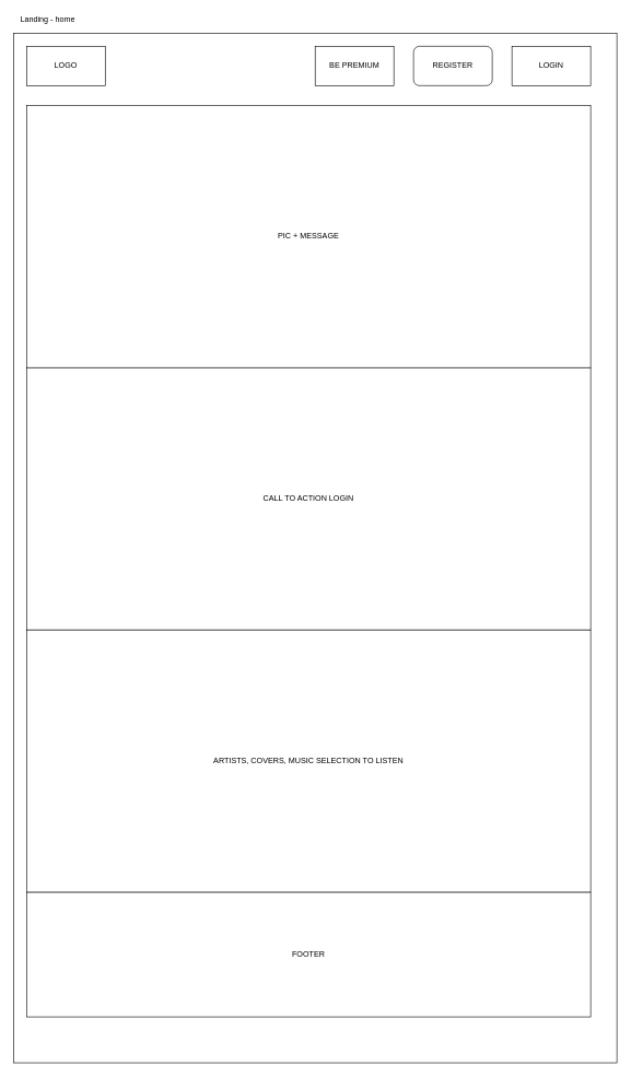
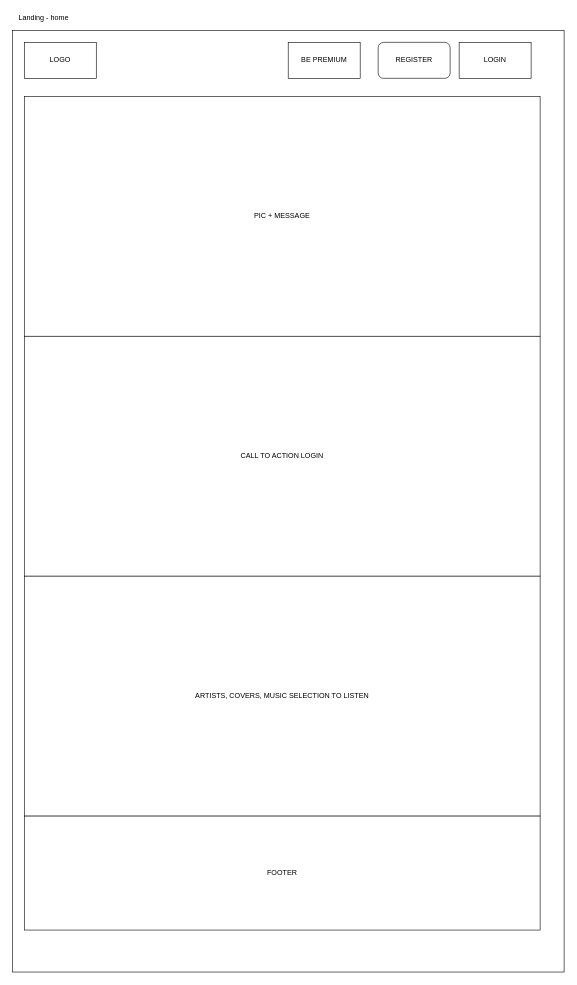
  <mxCell id="0" />
  <mxCell id="1" parent="0" />
  <mxCell id="2" value="" style="rounded=0;whiteSpace=wrap;html=1;" parent="1" vertex="1"><mxGeometry x="20" y="50" width="920" height="1570" as="geometry" /></mxCell>
  <mxCell id="3" value="LOGO" style="rounded=0;whiteSpace=wrap;html=1;" parent="1" vertex="1"><mxGeometry x="40" y="70" width="120" height="60" as="geometry" /></mxCell>
  <mxCell id="4" value="Landing - home" style="text;html=1;strokeColor=none;fillColor=none;align=center;verticalAlign=middle;whiteSpace=wrap;rounded=0;" parent="1" vertex="1"><mxGeometry x="20" y="20" width="105" height="20" as="geometry" /></mxCell>
  <mxCell id="5" value="REGISTER" style="whiteSpace=wrap;html=1;rounded=1;" parent="1" vertex="1"><mxGeometry x="630" y="70" width="120" height="60" as="geometry" /></mxCell>
- <mxCell id="6" value="LOGIN" style="rounded=0;whiteSpace=wrap;html=1;" parent="1" vertex="1"><mxGeometry x="780" y="70" width="120" height="60" as="geometry" /></mxCell>
+ <mxCell id="6" value="LOGIN" style="rounded=0;whiteSpace=wrap;html=1;" parent="1" vertex="1"><mxGeometry x="765" y="70" width="120" height="60" as="geometry" /></mxCell>
  <mxCell id="7" value="BE PREMIUM" style="rounded=0;whiteSpace=wrap;html=1;" parent="1" vertex="1"><mxGeometry x="480" y="70" width="120" height="60" as="geometry" /></mxCell>
  <mxCell id="8" value="PIC + MESSAGE" style="rounded=0;whiteSpace=wrap;html=1;" parent="1" vertex="1"><mxGeometry x="40" y="160" width="860" height="400" as="geometry" /></mxCell>
  <mxCell id="9" value="CALL TO ACTION LOGIN" style="rounded=0;whiteSpace=wrap;html=1;" parent="1" vertex="1"><mxGeometry x="40" y="560" width="860" height="400" as="geometry" /></mxCell>
  <mxCell id="10" value="ARTISTS, COVERS, MUSIC SELECTION TO LISTEN" style="rounded=0;whiteSpace=wrap;html=1;" parent="1" vertex="1"><mxGeometry x="40" y="960" width="860" height="400" as="geometry" /></mxCell>
  <mxCell id="11" value="FOOTER" style="rounded=0;whiteSpace=wrap;html=1;" parent="1" vertex="1"><mxGeometry x="40" y="1360" width="860" height="190" as="geometry" /></mxCell>
